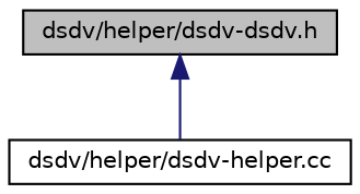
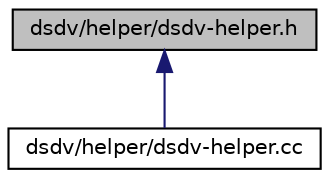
  digraph {
    node [color=black fontname=Helvetica fontsize=10 shape=record style=filled]
-   n1 [fillcolor=grey75 fontcolor=black height=0.2 label="dsdv/helper/dsdv-dsdv.h" width=0.4]
+   n1 [fillcolor=grey75 fontcolor=black height=0.2 label="dsdv/helper/dsdv-helper.h" width=0.4]
    n2 [fillcolor=white height=0.2 label="dsdv/helper/dsdv-helper.cc" width=0.4]
    n1 -> n2 [color=midnightblue dir=back fontname=Helvetica fontsize=10 labelfontname=Helvetica labelfontsize=10 style=solid]
  }
